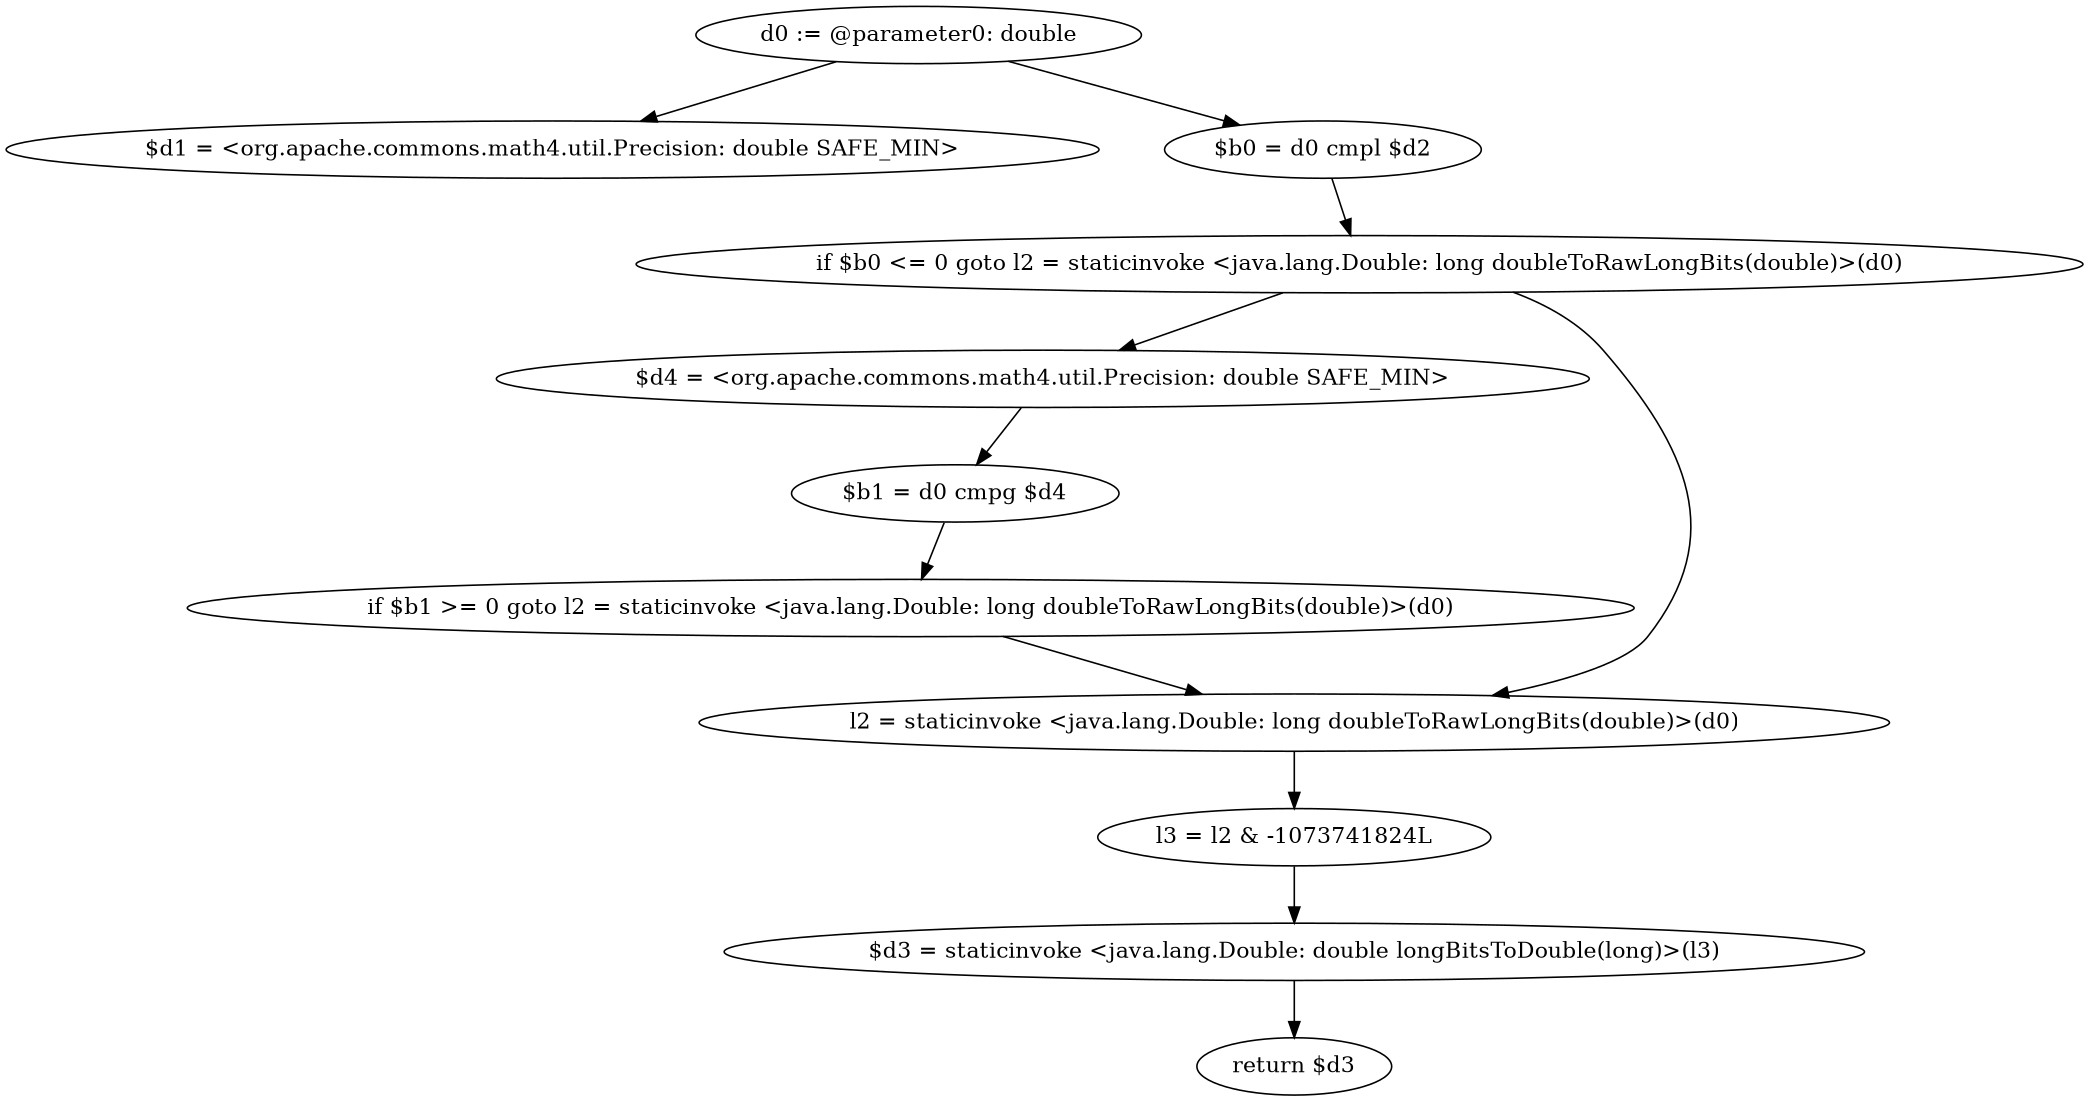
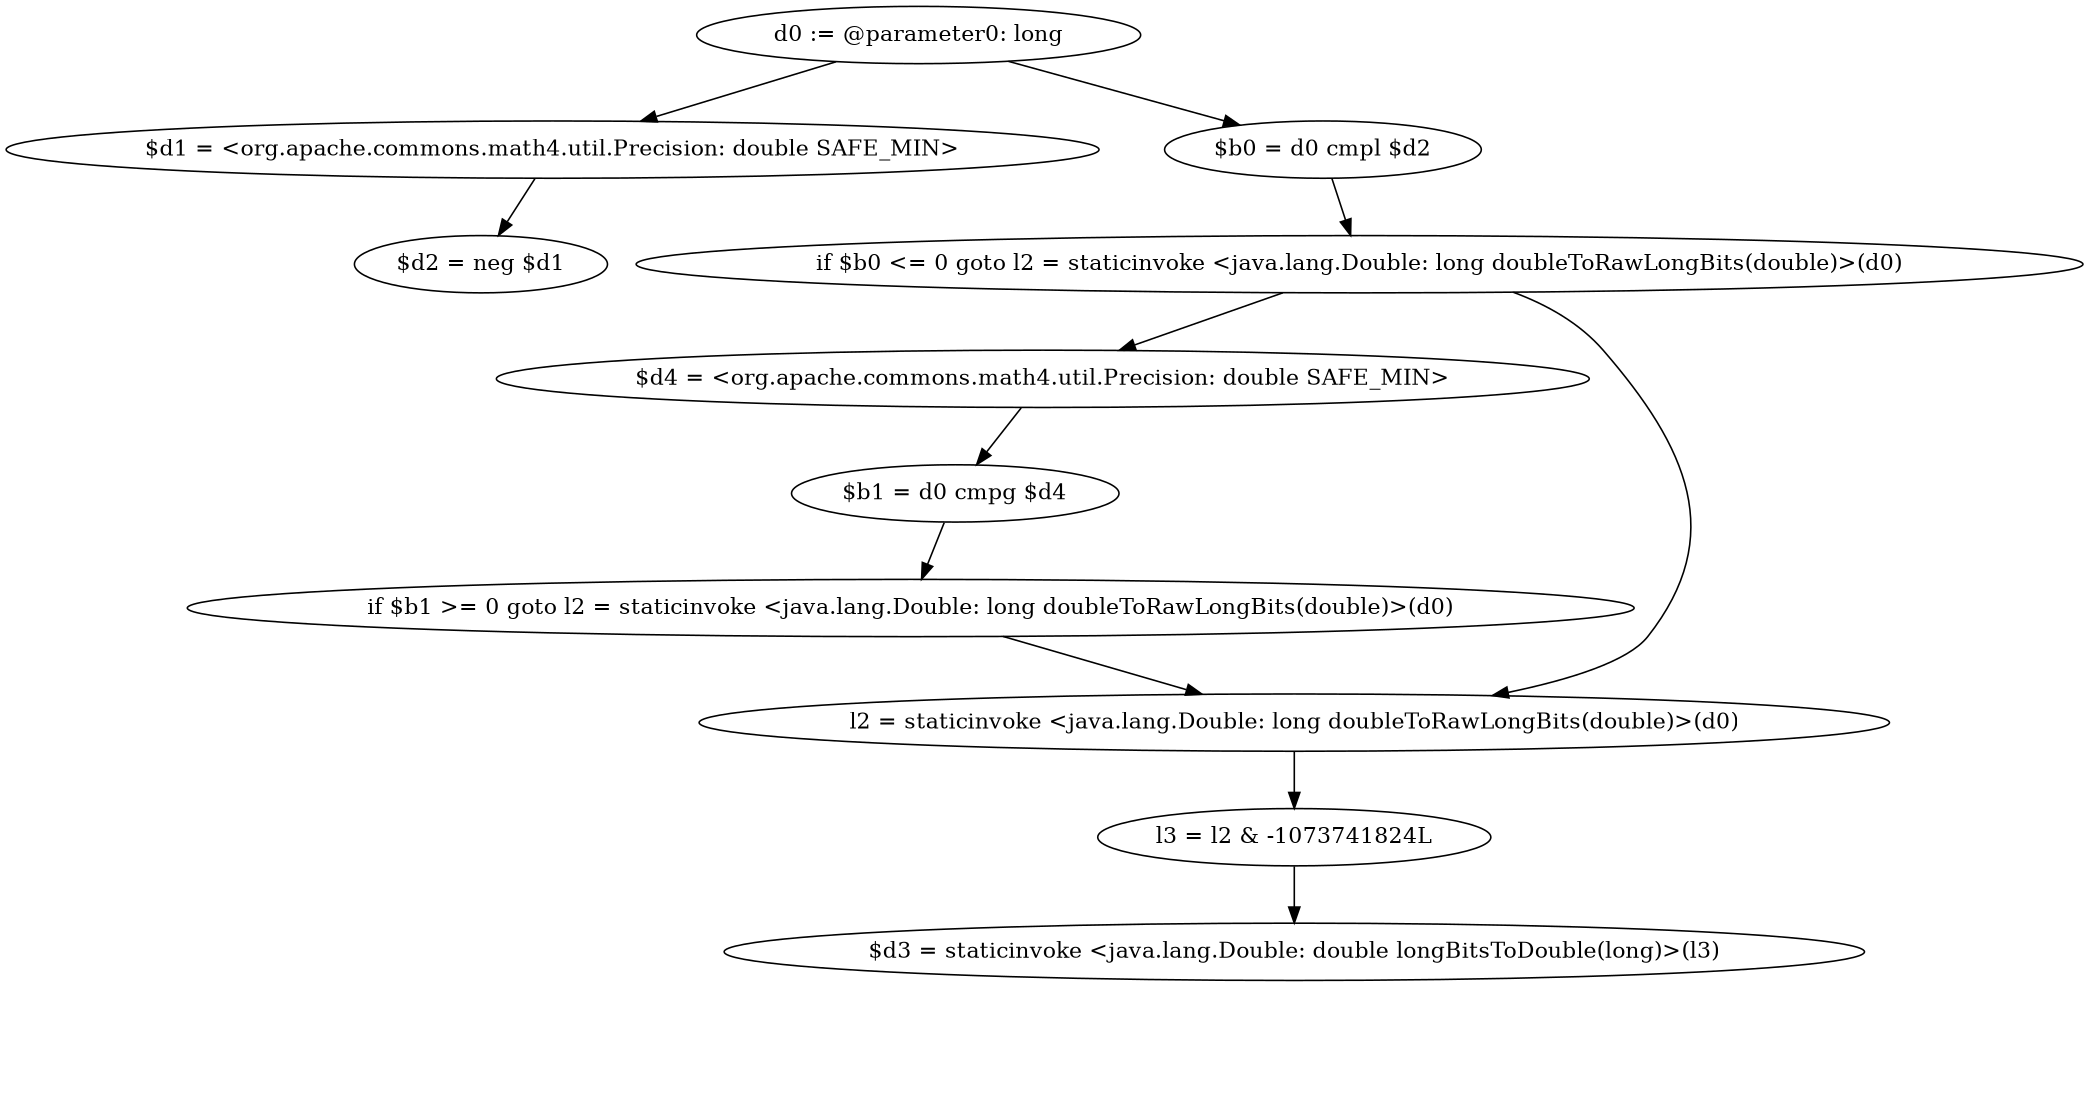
  digraph {
-   "d0 := @parameter0: double"
+   "d0 := @parameter0: double" [label="d0 := @parameter0: long"]
    "$d1 = <org.apache.commons.math4.util.Precision: double SAFE_MIN>"
    "$b0 = d0 cmpl $d2"
+   "$d2 = neg $d1"
    "if $b0 <= 0 goto l2 = staticinvoke <java.lang.Double: long doubleToRawLongBits(double)>(d0)"
    "$d4 = <org.apache.commons.math4.util.Precision: double SAFE_MIN>"
    "l2 = staticinvoke <java.lang.Double: long doubleToRawLongBits(double)>(d0)"
    "$b1 = d0 cmpg $d4"
    "l3 = l2 & -1073741824L"
    "if $b1 >= 0 goto l2 = staticinvoke <java.lang.Double: long doubleToRawLongBits(double)>(d0)"
    "$d3 = staticinvoke <java.lang.Double: double longBitsToDouble(long)>(l3)"
-   "return $d3"
    "d0 := @parameter0: double" -> "$d1 = <org.apache.commons.math4.util.Precision: double SAFE_MIN>"
    "d0 := @parameter0: double" -> "$b0 = d0 cmpl $d2"
+   "$d1 = <org.apache.commons.math4.util.Precision: double SAFE_MIN>" -> "$d2 = neg $d1"
    "$b0 = d0 cmpl $d2" -> "if $b0 <= 0 goto l2 = staticinvoke <java.lang.Double: long doubleToRawLongBits(double)>(d0)"
    "if $b0 <= 0 goto l2 = staticinvoke <java.lang.Double: long doubleToRawLongBits(double)>(d0)" -> "$d4 = <org.apache.commons.math4.util.Precision: double SAFE_MIN>"
    "if $b0 <= 0 goto l2 = staticinvoke <java.lang.Double: long doubleToRawLongBits(double)>(d0)" -> "l2 = staticinvoke <java.lang.Double: long doubleToRawLongBits(double)>(d0)"
    "$d4 = <org.apache.commons.math4.util.Precision: double SAFE_MIN>" -> "$b1 = d0 cmpg $d4"
    "l2 = staticinvoke <java.lang.Double: long doubleToRawLongBits(double)>(d0)" -> "l3 = l2 & -1073741824L"
    "$b1 = d0 cmpg $d4" -> "if $b1 >= 0 goto l2 = staticinvoke <java.lang.Double: long doubleToRawLongBits(double)>(d0)"
    "l3 = l2 & -1073741824L" -> "$d3 = staticinvoke <java.lang.Double: double longBitsToDouble(long)>(l3)"
    "if $b1 >= 0 goto l2 = staticinvoke <java.lang.Double: long doubleToRawLongBits(double)>(d0)" -> "l2 = staticinvoke <java.lang.Double: long doubleToRawLongBits(double)>(d0)"
-   "$d3 = staticinvoke <java.lang.Double: double longBitsToDouble(long)>(l3)" -> "return $d3"
  }
